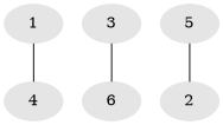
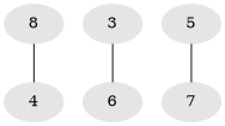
  graph {
    node [color=gray90 style=filled]
-   1 [super="+2+19"]
+   1 [super="+2+19" label=8]
    4 [super="+9+16"]
    6 [super="+10+12"]
    3
    5 [super="+8"]
-   7 [super="+11+17" label=2]
+   7 [super="+11+17"]
    1 -- 4
    3 -- 6
    5 -- 7
  }
